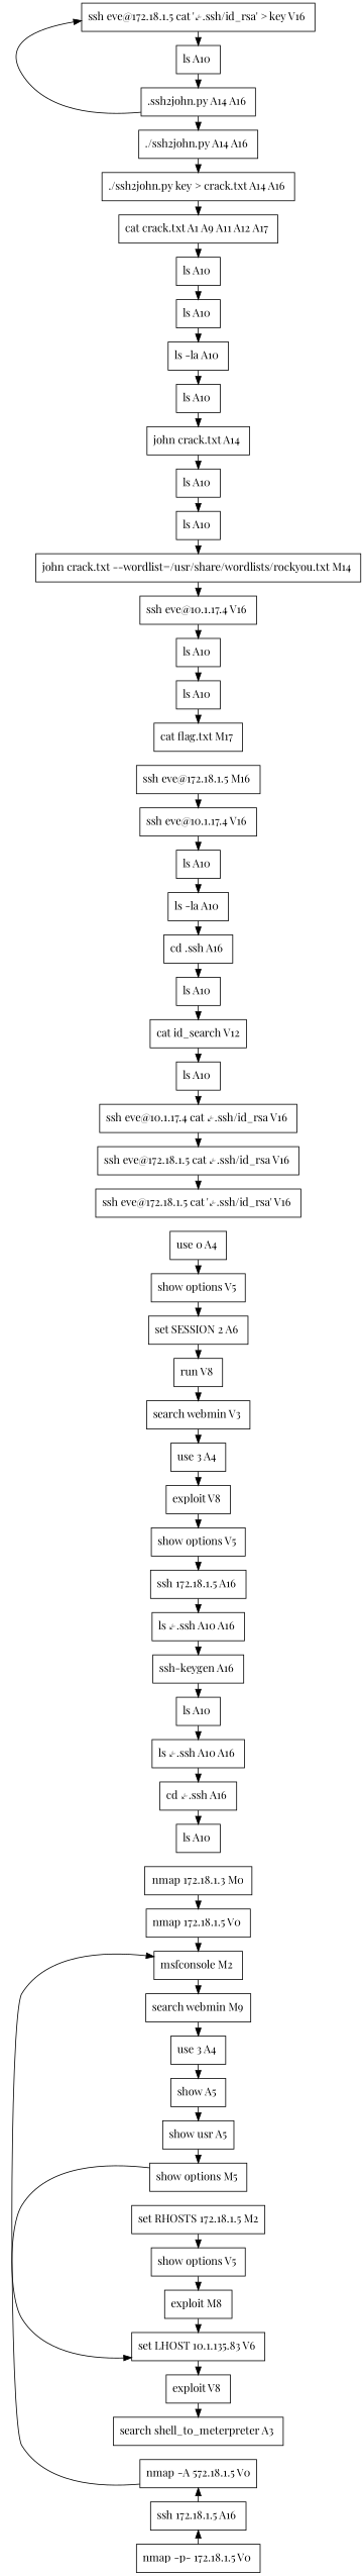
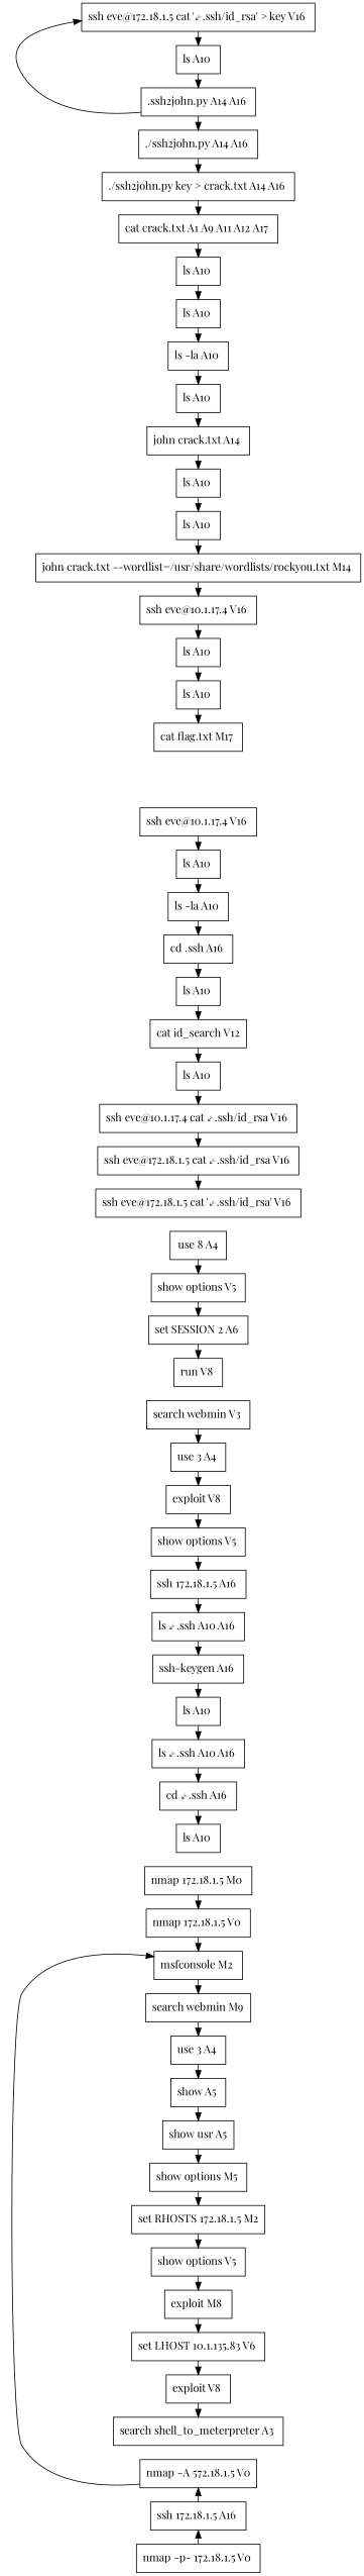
  digraph {
    fontname="Playfair Display"
    rankdir=LR
    node [fontname="Playfair Display" shape=box]
    edge [constraint=false fontname="Playfair Display"]
-   n1 [label="nmap 172.18.1.3 M0"]
+   n1 [label="nmap 172.18.1.5 M0 "]
    n2 [label="nmap 172.18.1.5 V0 "]
    n3 [label="msfconsole M2 "]
    n4 [label="nmap -p- 172.18.1.5 V0 "]
    n5 [label="ssh 172.18.1.5 A16 "]
    n6 [label="nmap -A 572.18.1.5 V0"]
    n7 [label="search webmin M9"]
    n8 [label="use 3 A4 "]
    n9 [label="show A5 "]
    n10 [label="show usr A5"]
    n11 [label="show options M5 "]
    n12 [label="set RHOSTS 172.18.1.5 M2"]
    n13 [label="show options V5 "]
    n14 [label="exploit M8 "]
    n15 [label="set LHOST 10.1.135.83 V6 "]
    n16 [label="exploit V8 "]
    n17 [label="search shell_to_meterpreter A3 "]
-   n18 [label="use 0 A4 "]
+   n18 [label="use 8 A4"]
    n19 [label="show options V5 "]
    n20 [label="set SESSION 2 A6 "]
    n21 [label="run V8 "]
    n22 [label="search webmin V3 "]
    n23 [label="use 3 A4 "]
    n24 [label="exploit V8 "]
    n25 [label="show options V5 "]
    n26 [label="ssh 172.18.1.5 A16 "]
    n27 [label="ls ~/.ssh A10 A16 "]
    n28 [label="ssh-keygen A16 "]
    n29 [label="ls A10 "]
    n30 [label="ls ~/.ssh A10 A16 "]
    n31 [label="cd ~/.ssh A16 "]
    n32 [label="ls A10 "]
-   n33 [label="ssh eve@172.18.1.5 M16 "]
    n34 [label="ssh eve@10.1.17.4 V16 "]
    n35 [label="ls A10 "]
    n36 [label="ls -la A10 "]
    n37 [label="cd .ssh A16 "]
    n38 [label="ls A10 "]
    n39 [label="cat id_search V12"]
    n40 [label="ls A10 "]
    n41 [label="ssh eve@10.1.17.4 cat ~/.ssh/id_rsa V16 "]
    n42 [label="ssh eve@172.18.1.5 cat ~/.ssh/id_rsa V16 "]
    n43 [label="ssh eve@172.18.1.5 cat '~/.ssh/id_rsa' V16 "]
    n44 [label="ssh eve@172.18.1.5 cat '~/.ssh/id_rsa' > key V16 "]
    n45 [label="ls A10 "]
    n46 [label=".ssh2john.py A14 A16 "]
    n47 [label="./ssh2john.py A14 A16 "]
    n48 [label="./ssh2john.py key > crack.txt A14 A16 "]
    n49 [label="cat crack.txt A1 A9 A11 A12 A17 "]
    n50 [label="ls A10 "]
    n51 [label="ls A10 "]
    n52 [label="ls -la A10 "]
    n53 [label="ls A10 "]
    n54 [label="john crack.txt A14 "]
    n55 [label="ls A10 "]
    n56 [label="ls A10 "]
    n57 [label="john crack.txt --wordlist=/usr/share/wordlists/rockyou.txt M14 "]
    n58 [label="ssh eve@10.1.17.4 V16 "]
    n59 [label="ls A10 "]
    n60 [label="ls A10 "]
    n61 [label="cat flag.txt M17 "]
    n1 -> n2
    n2 -> n3
    n3 -> n7
    n4 -> n5
    n5 -> n6
    n6 -> n3
    n7 -> n8
    n8 -> n9
    n9 -> n10
    n10 -> n11
-   n11 -> n15
+   n11 -> n12
    n12 -> n13
    n13 -> n14
    n14 -> n15
    n15 -> n16
    n16 -> n17
    n18 -> n19
    n19 -> n20
    n20 -> n21
-   n21 -> n22
    n22 -> n23
    n23 -> n24
    n24 -> n25
    n25 -> n26
    n26 -> n27
    n27 -> n28
    n28 -> n29
    n29 -> n30
    n30 -> n31
    n31 -> n32
-   n33 -> n34
    n34 -> n35
    n35 -> n36
    n36 -> n37
    n37 -> n38
    n38 -> n39
    n39 -> n40
    n40 -> n41
    n41 -> n42
    n42 -> n43
    n44 -> n45
    n45 -> n46
    n46 -> n44
    n46 -> n47
    n47 -> n48
    n48 -> n49
    n49 -> n50
    n50 -> n51
    n51 -> n52
    n52 -> n53
    n53 -> n54
    n54 -> n55
    n55 -> n56
    n56 -> n57
    n57 -> n58
    n58 -> n59
    n59 -> n60
    n60 -> n61
  }
